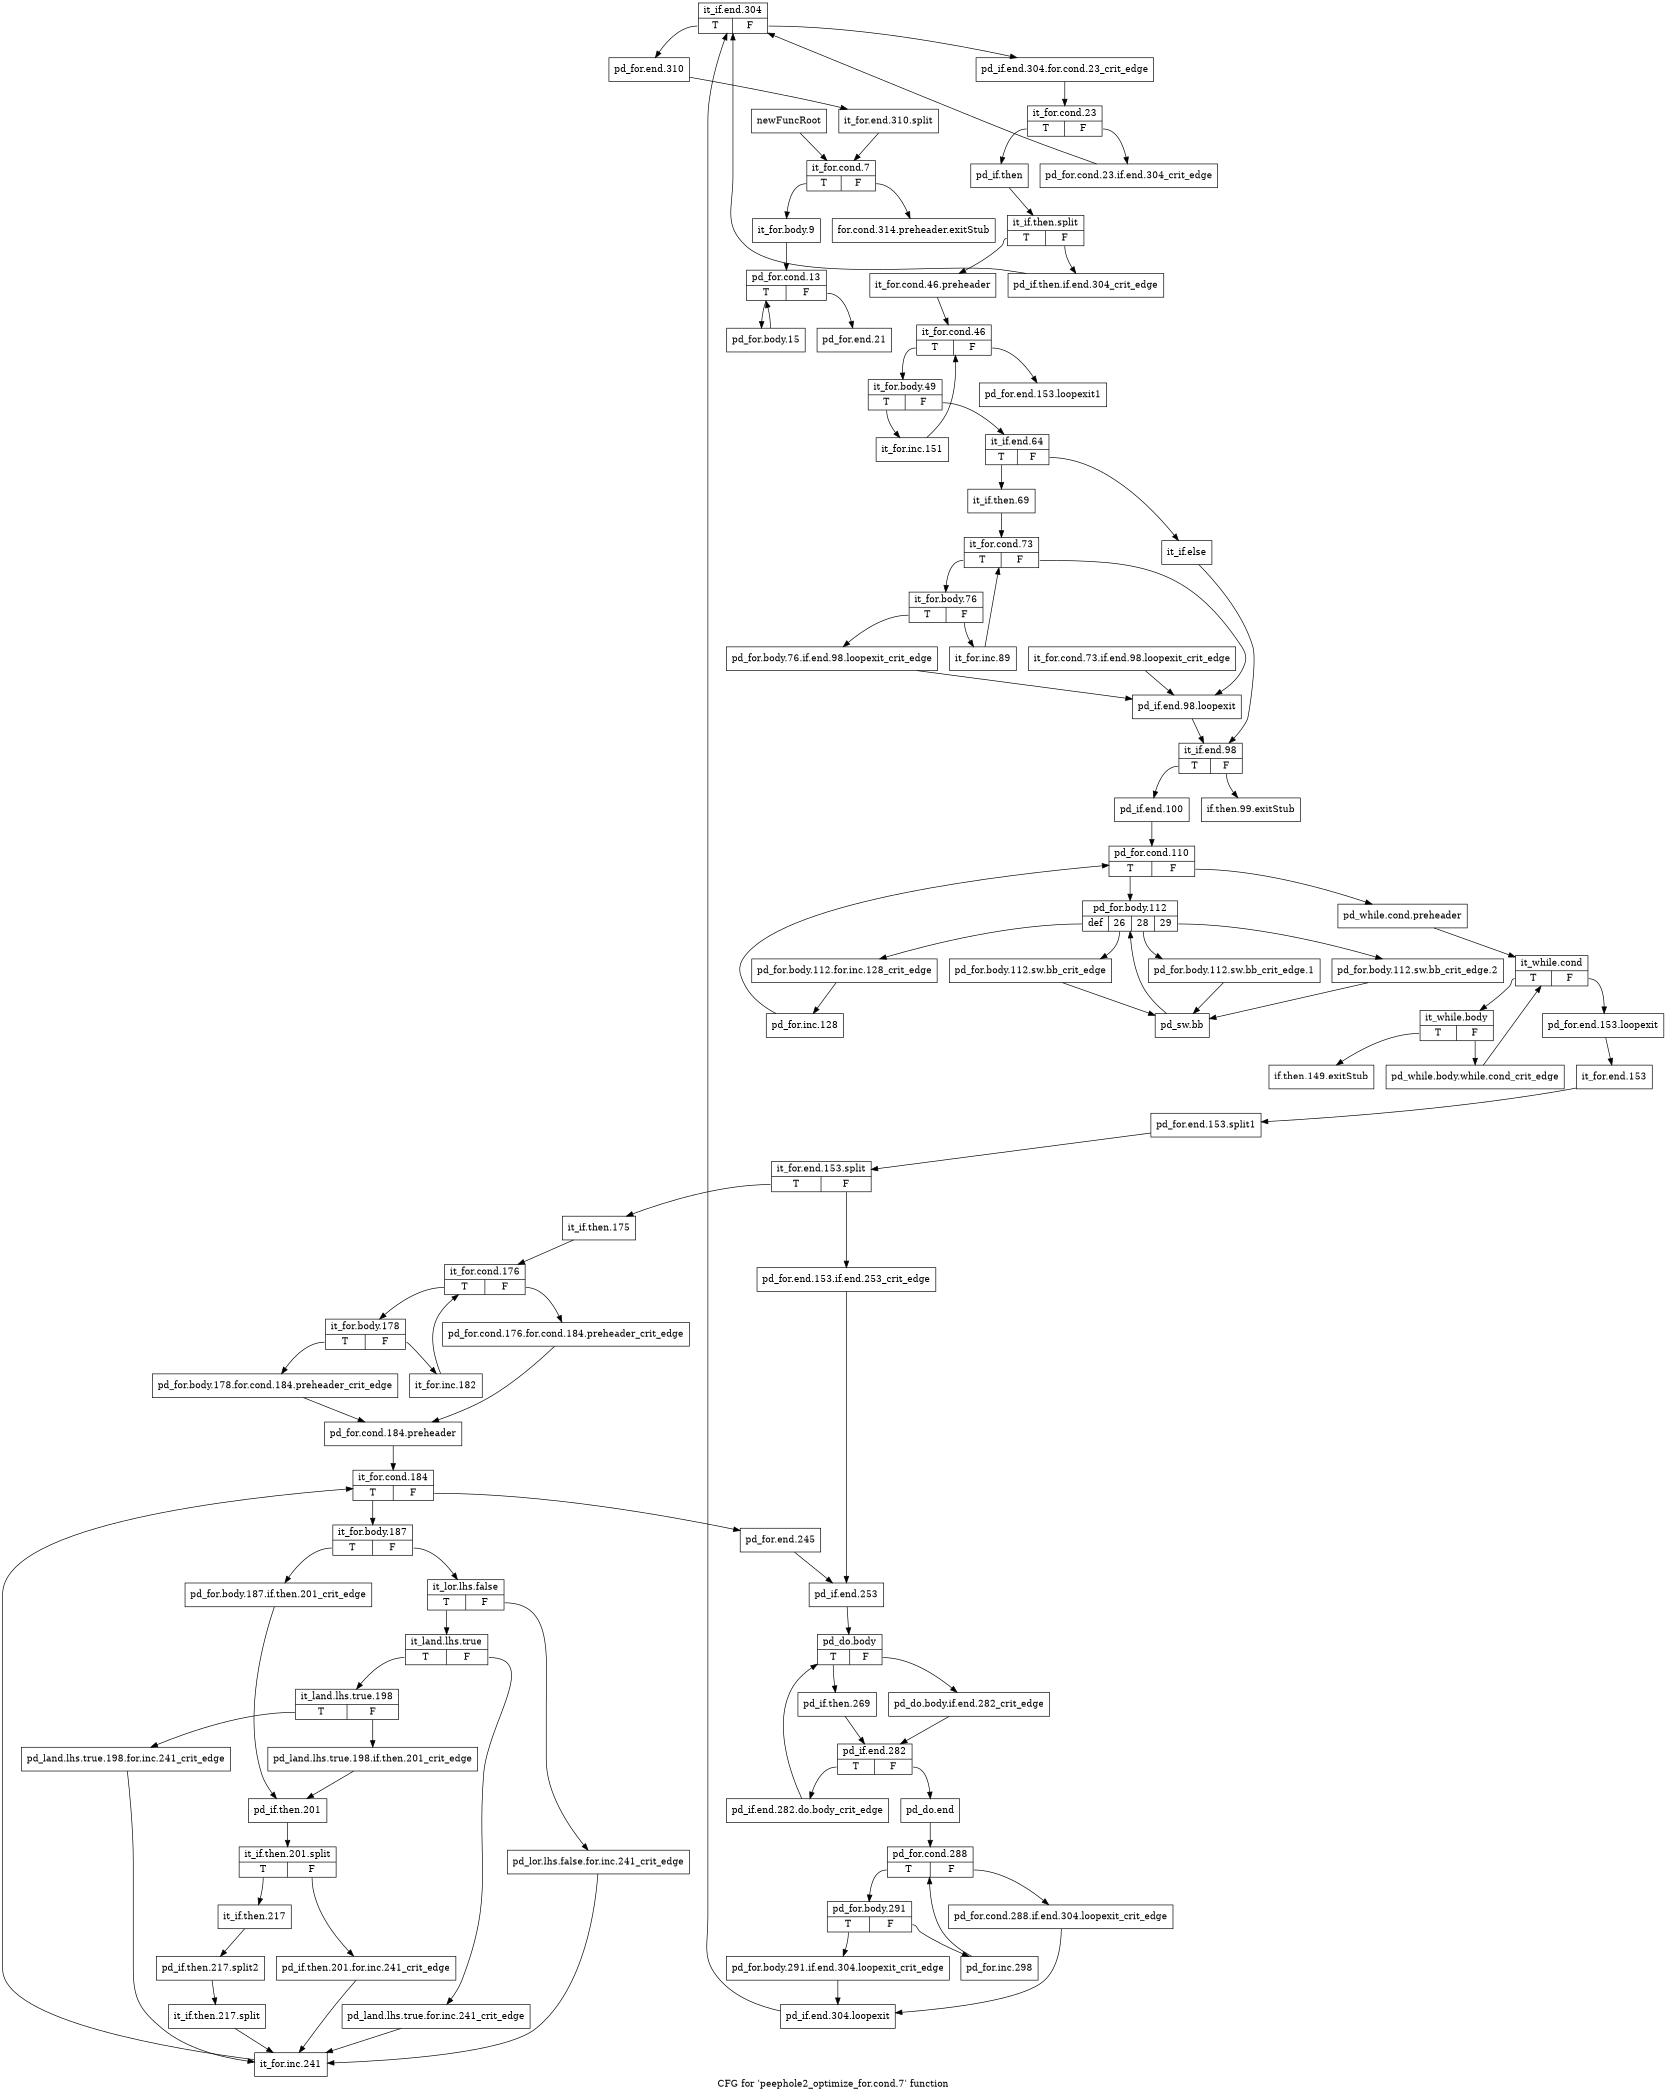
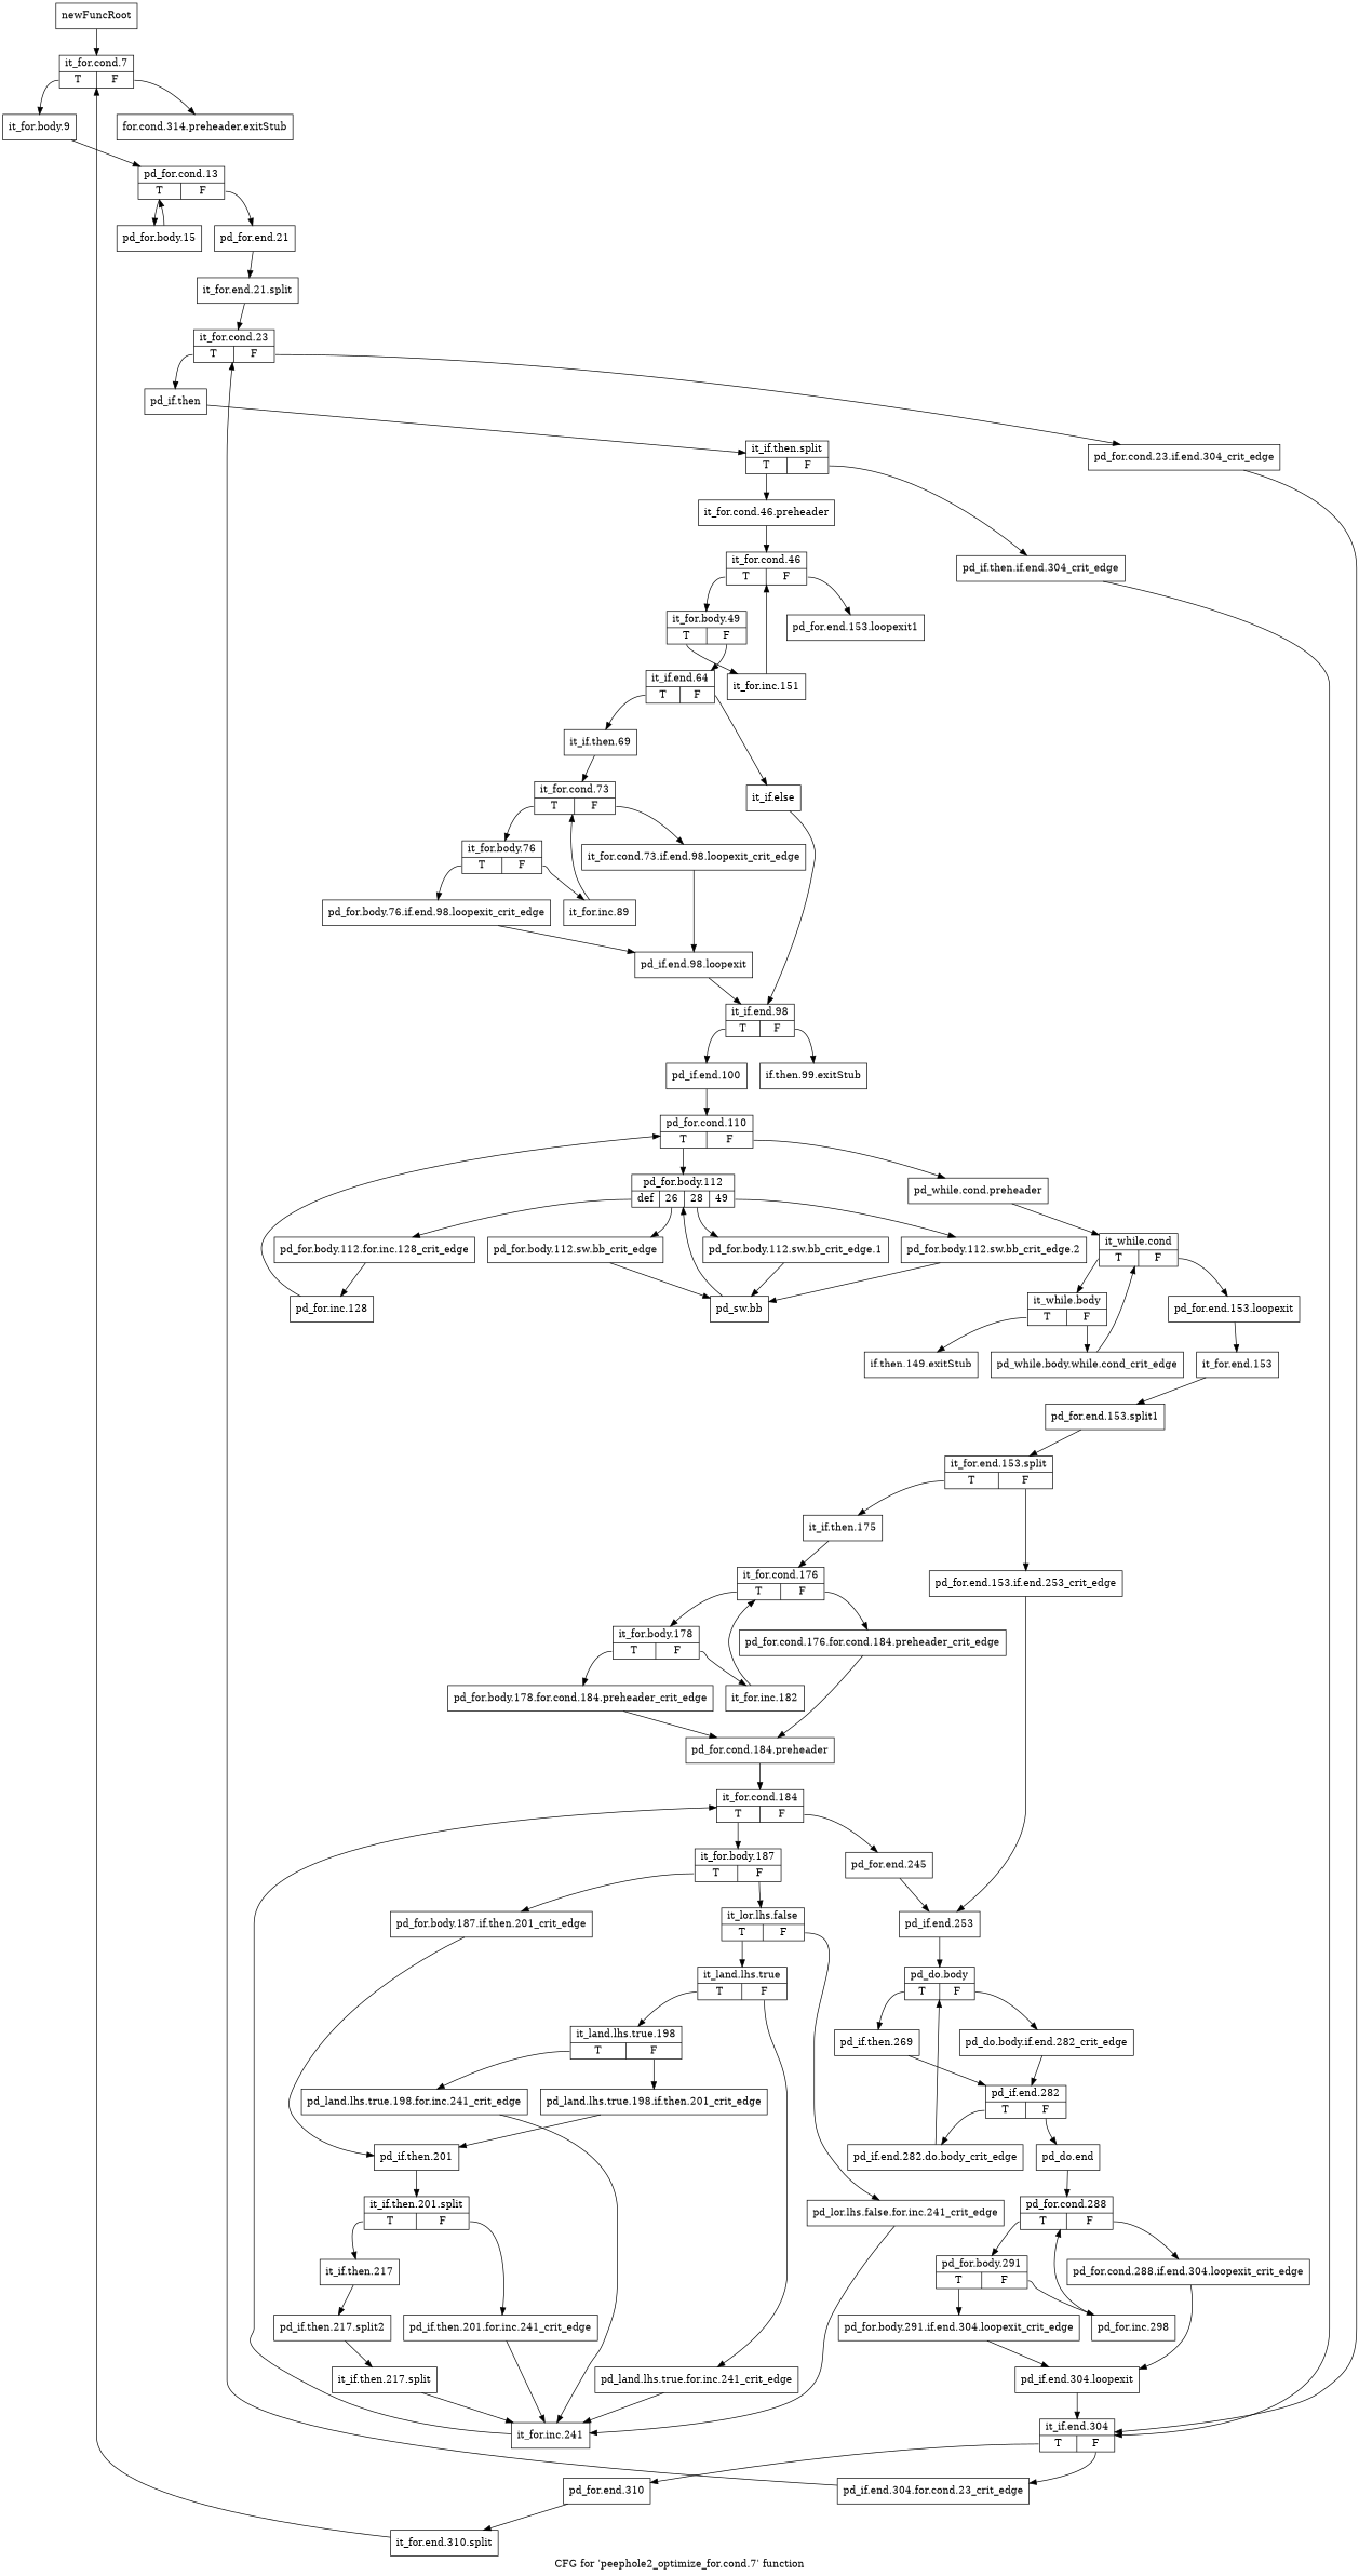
  digraph {
    label="CFG for 'peephole2_optimize_for.cond.7' function"
    node [shape=record]
    n1 [label="{newFuncRoot}"]
    n2 [label="{it_for.cond.7|{<s0>T|<s1>F}}"]
    n3 [label="{for.cond.314.preheader.exitStub}"]
    n4 [label="{it_for.body.9}"]
    n5 [label="{pd_for.cond.13|{<s0>T|<s1>F}}"]
    n6 [label="{if.then.99.exitStub}"]
    n7 [label="{if.then.149.exitStub}"]
    n8 [label="{pd_for.body.15}"]
    n9 [label="{pd_for.end.21}"]
+   n10 [label="{it_for.end.21.split}"]
    n11 [label="{it_for.cond.23|{<s0>T|<s1>F}}"]
    n12 [label="{pd_if.then}"]
    n13 [label="{pd_for.cond.23.if.end.304_crit_edge}"]
    n14 [label="{it_if.then.split|{<s0>T|<s1>F}}"]
    n15 [label="{it_if.end.304|{<s0>T|<s1>F}}"]
    n16 [label="{it_for.cond.46.preheader}"]
    n17 [label="{pd_if.then.if.end.304_crit_edge}"]
    n18 [label="{pd_for.end.310}"]
    n19 [label="{pd_if.end.304.for.cond.23_crit_edge}"]
    n20 [label="{it_for.end.310.split}"]
    n21 [label="{it_for.cond.46|{<s0>T|<s1>F}}"]
    n22 [label="{it_for.body.49|{<s0>T|<s1>F}}"]
    n23 [label="{pd_for.end.153.loopexit1}"]
    n24 [label="{it_for.inc.151}"]
    n25 [label="{it_if.end.64|{<s0>T|<s1>F}}"]
    n26 [label="{it_if.then.69}"]
    n27 [label="{it_if.else}"]
    n28 [label="{it_for.end.153}"]
    n29 [label="{pd_for.end.153.split1}"]
    n30 [label="{it_for.end.153.split|{<s0>T|<s1>F}}"]
    n31 [label="{it_for.cond.73|{<s0>T|<s1>F}}"]
    n32 [label="{it_if.end.98|{<s0>T|<s1>F}}"]
    n33 [label="{it_for.body.76|{<s0>T|<s1>F}}"]
    n34 [label="{it_for.cond.73.if.end.98.loopexit_crit_edge}"]
    n35 [label="{pd_if.end.100}"]
    n36 [label="{pd_for.cond.110|{<s0>T|<s1>F}}"]
    n37 [label="{pd_for.body.76.if.end.98.loopexit_crit_edge}"]
    n38 [label="{it_for.inc.89}"]
    n39 [label="{pd_if.end.98.loopexit}"]
-   n40 [label="{pd_for.body.112|{<s0>def|<s1>26|<s2>28|<s3>29}}"]
+   n40 [label="{pd_for.body.112|{<s0>def|<s1>26|<s2>28|<s3>49}}"]
    n41 [label="{pd_while.cond.preheader}"]
    n42 [label="{pd_for.body.112.for.inc.128_crit_edge}"]
    n43 [label="{pd_for.body.112.sw.bb_crit_edge}"]
    n44 [label="{pd_for.body.112.sw.bb_crit_edge.1}"]
    n45 [label="{pd_for.body.112.sw.bb_crit_edge.2}"]
    n46 [label="{it_while.cond|{<s0>T|<s1>F}}"]
    n47 [label="{pd_for.inc.128}"]
    n48 [label="{pd_sw.bb}"]
    n49 [label="{it_while.body|{<s0>T|<s1>F}}"]
    n50 [label="{pd_for.end.153.loopexit}"]
    n51 [label="{pd_while.body.while.cond_crit_edge}"]
    n52 [label="{it_if.then.175}"]
    n53 [label="{pd_for.end.153.if.end.253_crit_edge}"]
    n54 [label="{it_for.cond.176|{<s0>T|<s1>F}}"]
    n55 [label="{pd_if.end.253}"]
    n56 [label="{it_for.body.178|{<s0>T|<s1>F}}"]
    n57 [label="{pd_for.cond.176.for.cond.184.preheader_crit_edge}"]
    n58 [label="{pd_do.body|{<s0>T|<s1>F}}"]
    n59 [label="{pd_if.then.269}"]
    n60 [label="{pd_do.body.if.end.282_crit_edge}"]
    n61 [label="{pd_for.body.178.for.cond.184.preheader_crit_edge}"]
    n62 [label="{it_for.inc.182}"]
    n63 [label="{pd_for.cond.184.preheader}"]
    n64 [label="{it_for.cond.184|{<s0>T|<s1>F}}"]
    n65 [label="{it_for.body.187|{<s0>T|<s1>F}}"]
    n66 [label="{pd_for.end.245}"]
    n67 [label="{pd_for.body.187.if.then.201_crit_edge}"]
    n68 [label="{it_lor.lhs.false|{<s0>T|<s1>F}}"]
    n69 [label="{pd_if.then.201}"]
    n70 [label="{it_land.lhs.true|{<s0>T|<s1>F}}"]
    n71 [label="{pd_lor.lhs.false.for.inc.241_crit_edge}"]
    n72 [label="{pd_if.end.282|{<s0>T|<s1>F}}"]
    n73 [label="{pd_if.end.282.do.body_crit_edge}"]
    n74 [label="{pd_do.end}"]
    n75 [label="{pd_for.cond.288|{<s0>T|<s1>F}}"]
    n76 [label="{pd_for.body.291|{<s0>T|<s1>F}}"]
    n77 [label="{pd_for.cond.288.if.end.304.loopexit_crit_edge}"]
    n78 [label="{pd_for.body.291.if.end.304.loopexit_crit_edge}"]
    n79 [label="{pd_for.inc.298}"]
    n80 [label="{pd_if.end.304.loopexit}"]
    n81 [label="{it_if.then.201.split|{<s0>T|<s1>F}}"]
    n82 [label="{it_land.lhs.true.198|{<s0>T|<s1>F}}"]
    n83 [label="{pd_land.lhs.true.for.inc.241_crit_edge}"]
    n84 [label="{it_for.inc.241}"]
    n85 [label="{pd_land.lhs.true.198.for.inc.241_crit_edge}"]
    n86 [label="{pd_land.lhs.true.198.if.then.201_crit_edge}"]
    n87 [label="{it_if.then.217}"]
    n88 [label="{pd_if.then.201.for.inc.241_crit_edge}"]
    n89 [label="{pd_if.then.217.split2}"]
    n90 [label="{it_if.then.217.split}"]
    n1 -> n2
    n2 -> n3 [tailport=s1]
    n2 -> n4 [tailport=s0]
    n4 -> n5
    n5 -> n8 [tailport=s0]
    n5 -> n9 [tailport=s1]
    n8 -> n5
+   n9 -> n10
+   n10 -> n11
    n11 -> n12 [tailport=s0]
    n11 -> n13 [tailport=s1]
    n12 -> n14
    n13 -> n15
    n14 -> n16 [tailport=s0]
    n14 -> n17 [tailport=s1]
    n15 -> n18 [tailport=s0]
    n15 -> n19 [tailport=s1]
    n16 -> n21
    n17 -> n15
    n18 -> n20
    n19 -> n11
    n20 -> n2
    n21 -> n22 [tailport=s0]
    n21 -> n23 [tailport=s1]
    n22 -> n24 [tailport=s0]
    n22 -> n25 [tailport=s1]
    n24 -> n21
    n25 -> n26 [tailport=s0]
    n25 -> n27 [tailport=s1]
    n26 -> n31
    n27 -> n32
    n28 -> n29
    n29 -> n30
    n30 -> n52 [tailport=s0]
    n30 -> n53 [tailport=s1]
    n31 -> n33 [tailport=s0]
-   n31 -> n39 [tailport=s1]
+   n31 -> n34 [tailport=s1]
    n32 -> n6 [tailport=s1]
    n32 -> n35 [tailport=s0]
    n33 -> n37 [tailport=s0]
    n33 -> n38 [tailport=s1]
    n34 -> n39
    n35 -> n36
    n36 -> n40 [tailport=s0]
    n36 -> n41 [tailport=s1]
    n37 -> n39
    n38 -> n31
    n39 -> n32
    n40 -> n42 [tailport=s0]
    n40 -> n43 [tailport=s1]
    n40 -> n44 [tailport=s2]
    n40 -> n45 [tailport=s3]
    n41 -> n46
    n42 -> n47
    n43 -> n48
    n44 -> n48
    n45 -> n48
    n46 -> n49 [tailport=s0]
    n46 -> n50 [tailport=s1]
    n47 -> n36
    n48 -> n40
    n49 -> n7 [tailport=s0]
    n49 -> n51 [tailport=s1]
    n50 -> n28
    n51 -> n46
    n52 -> n54
    n53 -> n55
    n54 -> n56 [tailport=s0]
    n54 -> n57 [tailport=s1]
    n55 -> n58
    n56 -> n61 [tailport=s0]
    n56 -> n62 [tailport=s1]
    n57 -> n63
    n58 -> n59 [tailport=s0]
    n58 -> n60 [tailport=s1]
    n59 -> n72
    n60 -> n72
    n61 -> n63
    n62 -> n54
    n63 -> n64
    n64 -> n65 [tailport=s0]
    n64 -> n66 [tailport=s1]
    n65 -> n67 [tailport=s0]
    n65 -> n68 [tailport=s1]
    n66 -> n55
    n67 -> n69
    n68 -> n70 [tailport=s0]
    n68 -> n71 [tailport=s1]
    n69 -> n81
    n70 -> n82 [tailport=s0]
    n70 -> n83 [tailport=s1]
    n71 -> n84
    n72 -> n73 [tailport=s0]
    n72 -> n74 [tailport=s1]
    n73 -> n58
    n74 -> n75
    n75 -> n76 [tailport=s0]
    n75 -> n77 [tailport=s1]
    n76 -> n78 [tailport=s0]
    n76 -> n79 [tailport=s1]
    n77 -> n80
    n78 -> n80
    n79 -> n75
    n80 -> n15
    n81 -> n87 [tailport=s0]
    n81 -> n88 [tailport=s1]
    n82 -> n85 [tailport=s0]
    n82 -> n86 [tailport=s1]
    n83 -> n84
    n84 -> n64
    n85 -> n84
    n86 -> n69
    n87 -> n89
    n88 -> n84
    n89 -> n90
    n90 -> n84
  }
